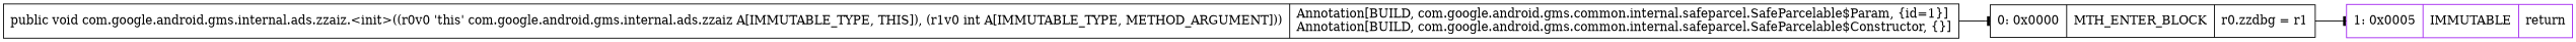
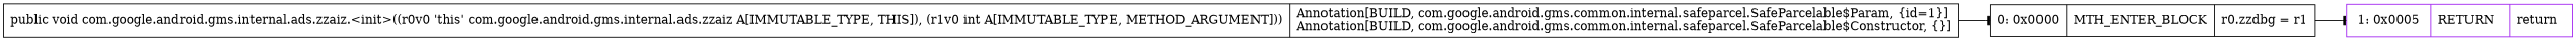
  digraph {
    rankdir=LR
    node [shape=record color=black]
    edge [arrowhead=tee]
    n1 [label="{0\:\ 0x0000|MTH_ENTER_BLOCK\l|r0.zzdbg = r1\l}"]
-   n2 [label="{1\:\ 0x0005|IMMUTABLE\l|return\l}" color=purple]
+   n2 [label="{1\:\ 0x0005|RETURN\l|return\l}" color=purple]
    n3 [label="{public void com.google.android.gms.internal.ads.zzaiz.\<init\>((r0v0 'this' com.google.android.gms.internal.ads.zzaiz A[IMMUTABLE_TYPE, THIS]), (r1v0 int A[IMMUTABLE_TYPE, METHOD_ARGUMENT]))  | Annotation[BUILD, com.google.android.gms.common.internal.safeparcel.SafeParcelable$Param, \{id=1\}]\lAnnotation[BUILD, com.google.android.gms.common.internal.safeparcel.SafeParcelable$Constructor, \{\}]\l}"]
    n1 -> n2
    n3 -> n1
  }
